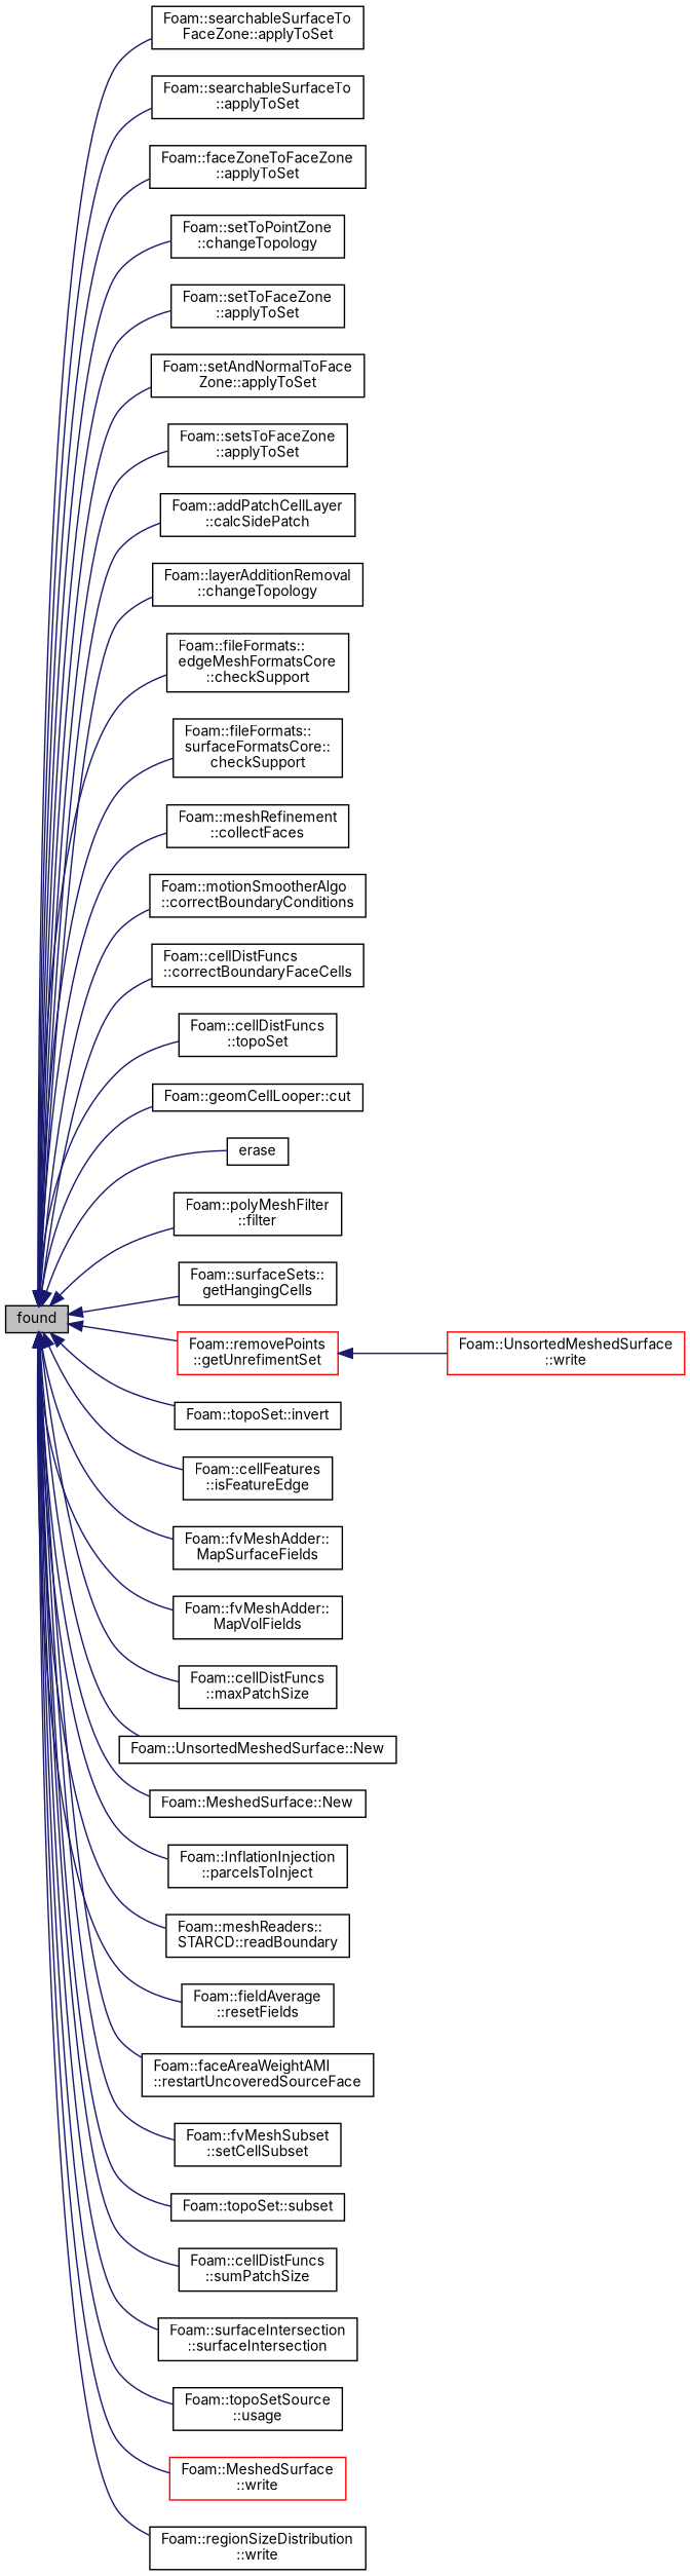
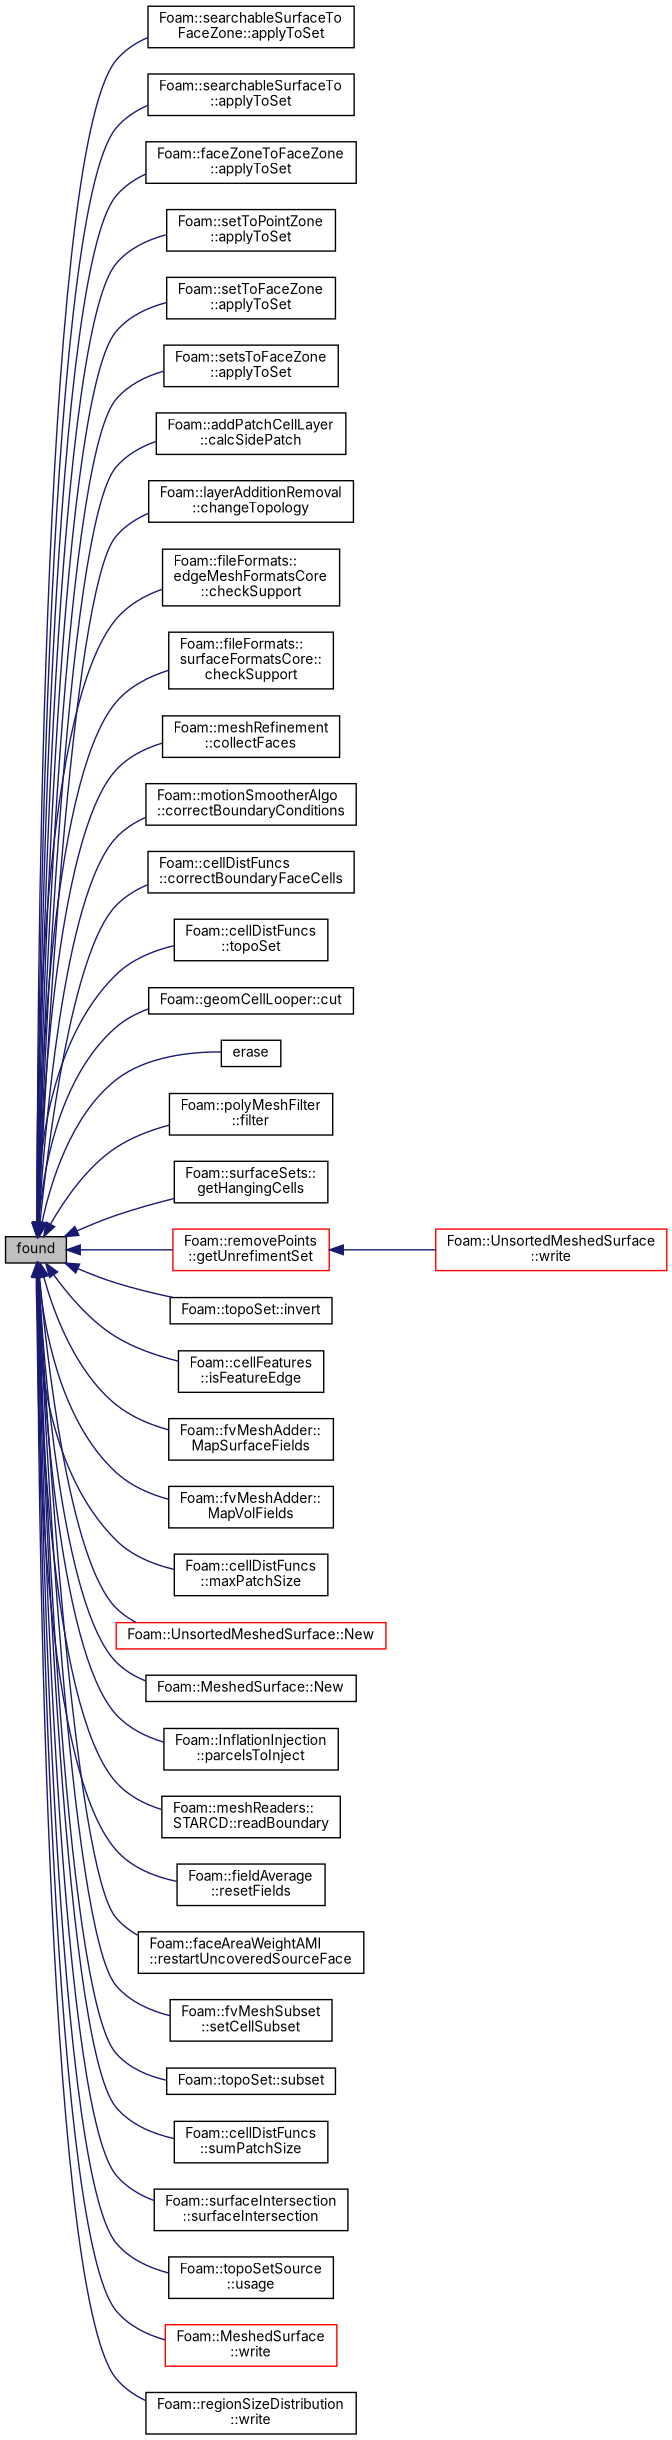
  digraph {
    fontname=Inter
    rankdir=LR
    node [color=black fontname=Inter fontsize=10 shape=record]
    edge [color=midnightblue dir=back fontname=Inter fontsize=10 labelfontname=FreeSans labelfontsize=10 style=solid]
    n1 [fillcolor=grey75 fontcolor=black height=0.2 label=found style=filled width=0.4]
    n2 [height=0.2 label="Foam::searchableSurfaceTo\lFaceZone::applyToSet" width=0.4]
    n3 [height=0.2 label="Foam::searchableSurfaceTo\l::applyToSet" width=0.4]
    n4 [height=0.2 label="Foam::faceZoneToFaceZone\l::applyToSet" width=0.4]
-   n5 [height=0.2 label="Foam::setToPointZone\l::changeTopology" width=0.4]
+   n5 [height=0.2 label="Foam::setToPointZone\l::applyToSet" width=0.4]
    n6 [height=0.2 label="Foam::setToFaceZone\l::applyToSet" width=0.4]
-   n7 [height=0.2 label="Foam::setAndNormalToFace\lZone::applyToSet" width=0.4]
    n8 [height=0.2 label="Foam::setsToFaceZone\l::applyToSet" width=0.4]
    n9 [height=0.2 label="Foam::addPatchCellLayer\l::calcSidePatch" width=0.4]
    n10 [height=0.2 label="Foam::layerAdditionRemoval\l::changeTopology" width=0.4]
    n11 [height=0.2 label="Foam::fileFormats::\ledgeMeshFormatsCore\l::checkSupport" width=0.4]
    n12 [height=0.2 label="Foam::fileFormats::\lsurfaceFormatsCore::\lcheckSupport" width=0.4]
    n13 [height=0.2 label="Foam::meshRefinement\l::collectFaces" width=0.4]
    n14 [height=0.2 label="Foam::motionSmootherAlgo\l::correctBoundaryConditions" width=0.4]
    n15 [height=0.2 label="Foam::cellDistFuncs\l::correctBoundaryFaceCells" width=0.4]
    n16 [height=0.2 label="Foam::cellDistFuncs\l::topoSet" width=0.4]
    n17 [height=0.2 label="Foam::geomCellLooper::cut" width=0.4]
    n18 [height=0.2 label=erase width=0.4]
    n19 [height=0.2 label="Foam::polyMeshFilter\l::filter" width=0.4]
    n20 [height=0.2 label="Foam::surfaceSets::\lgetHangingCells" width=0.4]
    n21 [color=red height=0.2 label="Foam::removePoints\l::getUnrefimentSet" width=0.4]
    n22 [height=0.2 label="Foam::topoSet::invert" width=0.4]
    n23 [height=0.2 label="Foam::cellFeatures\l::isFeatureEdge" width=0.4]
    n24 [height=0.2 label="Foam::fvMeshAdder::\lMapSurfaceFields" width=0.4]
    n25 [height=0.2 label="Foam::fvMeshAdder::\lMapVolFields" width=0.4]
    n26 [height=0.2 label="Foam::cellDistFuncs\l::maxPatchSize" width=0.4]
-   n27 [height=0.2 label="Foam::UnsortedMeshedSurface::New" width=0.4]
+   n27 [color=red height=0.2 label="Foam::UnsortedMeshedSurface::New" width=0.4]
    n28 [height=0.2 label="Foam::MeshedSurface::New" width=0.4]
    n29 [height=0.2 label="Foam::InflationInjection\l::parcelsToInject" width=0.4]
    n30 [height=0.2 label="Foam::meshReaders::\lSTARCD::readBoundary" width=0.4]
    n31 [height=0.2 label="Foam::fieldAverage\l::resetFields" width=0.4]
    n32 [height=0.2 label="Foam::faceAreaWeightAMI\l::restartUncoveredSourceFace" width=0.4]
    n33 [height=0.2 label="Foam::fvMeshSubset\l::setCellSubset" width=0.4]
    n34 [height=0.2 label="Foam::topoSet::subset" width=0.4]
    n35 [height=0.2 label="Foam::cellDistFuncs\l::sumPatchSize" width=0.4]
    n36 [height=0.2 label="Foam::surfaceIntersection\l::surfaceIntersection" width=0.4]
    n37 [height=0.2 label="Foam::topoSetSource\l::usage" width=0.4]
    n38 [color=red height=0.2 label="Foam::MeshedSurface\l::write" width=0.4]
    n39 [height=0.2 label="Foam::regionSizeDistribution\l::write" width=0.4]
    n40 [color=red height=0.2 label="Foam::UnsortedMeshedSurface\l::write" width=0.4]
    n1 -> n2
    n1 -> n3
    n1 -> n4
    n1 -> n5
    n1 -> n6
-   n1 -> n7
    n1 -> n8
    n1 -> n9
    n1 -> n10
    n1 -> n11
    n1 -> n12
    n1 -> n13
    n1 -> n14
    n1 -> n15
    n1 -> n16
    n1 -> n17
    n1 -> n18
    n1 -> n19
    n1 -> n20
    n1 -> n21
    n1 -> n22
    n1 -> n23
    n1 -> n24
    n1 -> n25
    n1 -> n26
    n1 -> n27
    n1 -> n28
    n1 -> n29
    n1 -> n30
    n1 -> n31
    n1 -> n32
    n1 -> n33
    n1 -> n34
    n1 -> n35
    n1 -> n36
    n1 -> n37
    n1 -> n38
    n1 -> n39
    n21 -> n40
  }
